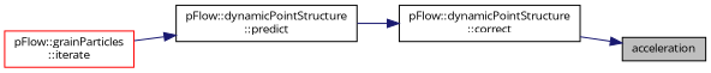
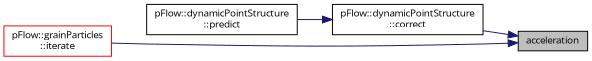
  digraph {
    fontname="Open Sans"
    rankdir=RL
    node [color=black fillcolor=white fontname="Open Sans" fontsize=10 shape=record style=filled]
    edge [color=midnightblue dir=back fontname="Open Sans" fontsize=10 labelfontname=Helvetica labelfontsize=10 style=solid]
    n1 [fillcolor=grey75 fontcolor=black height=0.2 label=acceleration width=0.4]
    n2 [height=0.2 label="pFlow::dynamicPointStructure\l::correct" width=0.4]
    n3 [color=red height=0.2 label="pFlow::grainParticles\l::iterate" width=0.4]
    n4 [height=0.2 label="pFlow::dynamicPointStructure\l::predict" width=0.4]
    n1 -> n2
-   n4 -> n3
+   n1 -> n3
    n2 -> n4
  }
